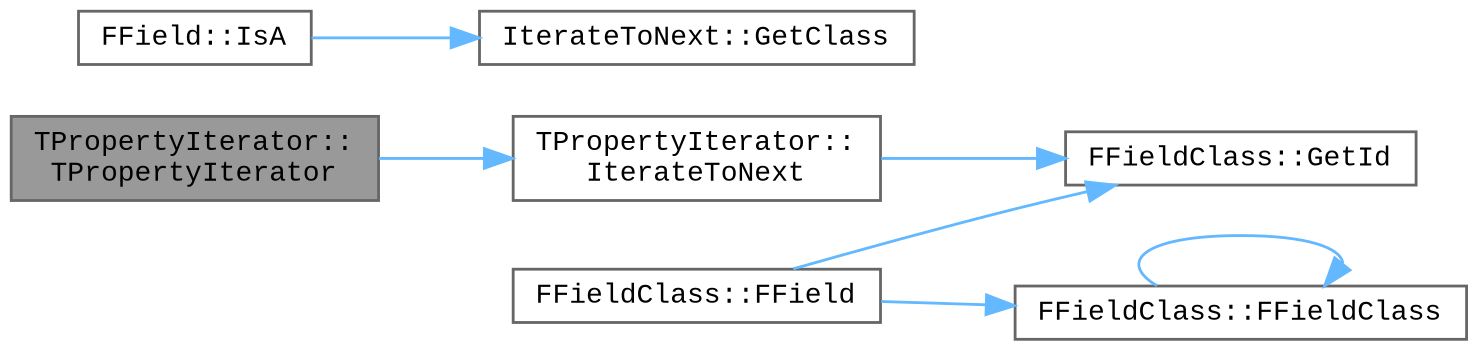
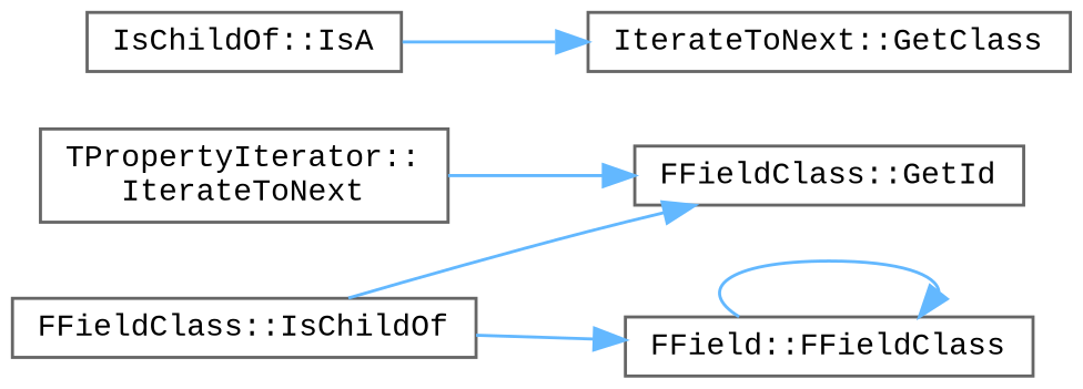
  digraph {
    fontname="Liberation Mono"
    rankdir=LR
    node [color=grey40 fillcolor=white fontname="Liberation Mono" fontsize=10 shape=box style=filled]
    edge [color=steelblue1 fontname="Liberation Mono" fontsize=10 labelfontname=Helvetica labelfontsize=10 style=solid]
-   n1 [color=gray40 fillcolor=grey60 fontcolor=black height=0.2 label="TPropertyIterator::\lTPropertyIterator" width=0.4]
    n2 [height=0.2 label="TPropertyIterator::\lIterateToNext" width=0.4]
    n3 [height=0.2 label="FFieldClass::GetId" width=0.4]
-   n4 [height=0.2 label="FField::IsA" width=0.4]
+   n4 [height=0.2 label="IsChildOf::IsA" width=0.4]
    n5 [height=0.2 label="IterateToNext::GetClass" width=0.4]
-   n6 [height=0.2 label="FFieldClass::FField" width=0.4]
-   n7 [height=0.2 label="FFieldClass::FFieldClass" width=0.4]
-   n1 -> n2
+   n6 [height=0.2 label="FFieldClass::IsChildOf" width=0.4]
+   n7 [height=0.2 label="FField::FFieldClass" width=0.4]
    n2 -> n3
    n4 -> n5
    n6 -> n3
    n6 -> n7
    n7 -> n7
  }
